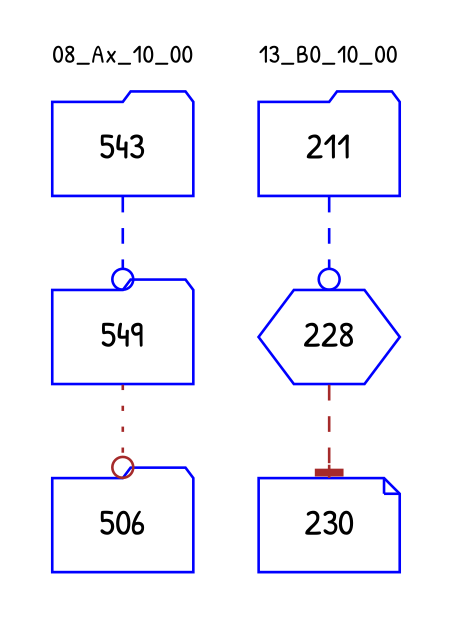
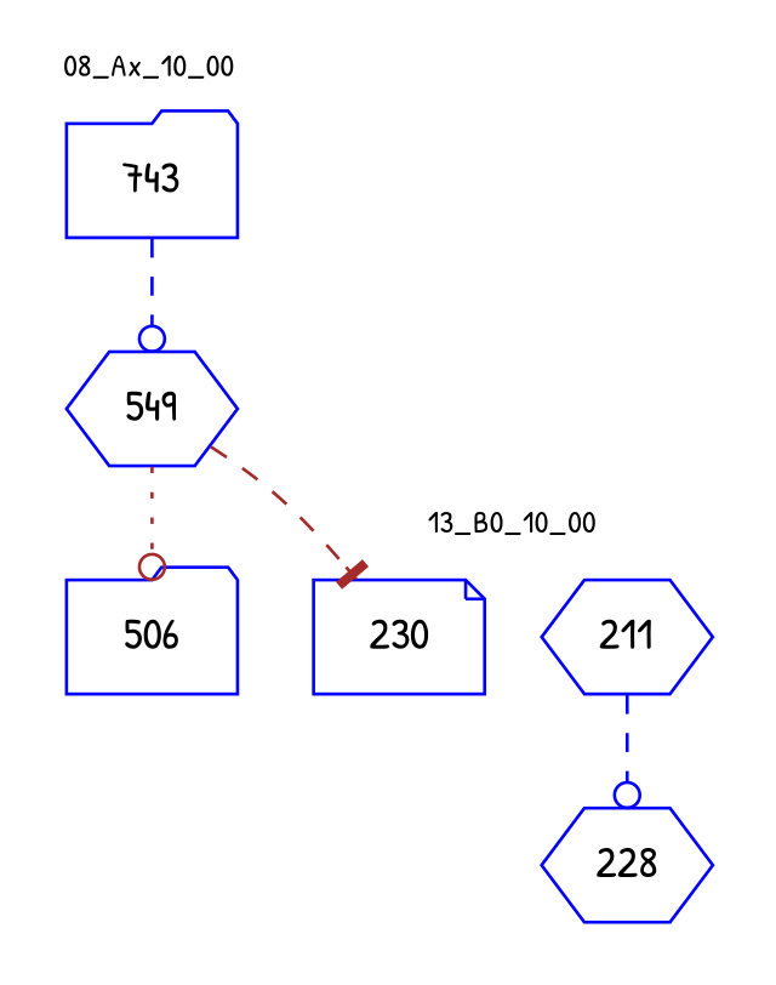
  digraph {
    fontname="Patrick Hand"
    node [color=blue fontname="Patrick Hand" shape=hexagon]
    edge [arrowhead=odot color=blue fontname="Patrick Hand" style=dashed]
-   n1 [label=543 shape=folder]
-   n2 [label=549 shape=folder]
+   n1 [label=743 shape=folder]
+   n2 [label=549]
    n3 [label=506 shape=folder]
-   n4 [label=211 shape=folder]
+   n4 [label=211]
    n5 [label=228]
    n6 [label=230 shape=note]
    subgraph cluster_1 {
      color=white
      fontsize=10
      label="08_Ax_10_00"
      n1
      n2
      n3
    }
    subgraph cluster_2 {
      color=white
      fontsize=10
      label="13_B0_10_00"
      n4
      n5
      n6
    }
    n1 -> n2
    n2 -> n3 [color=brown style=dotted]
    n4 -> n5
-   n5 -> n6 [arrowhead=tee color=brown]
+   n2 -> n6 [arrowhead=tee color=brown]
  }
